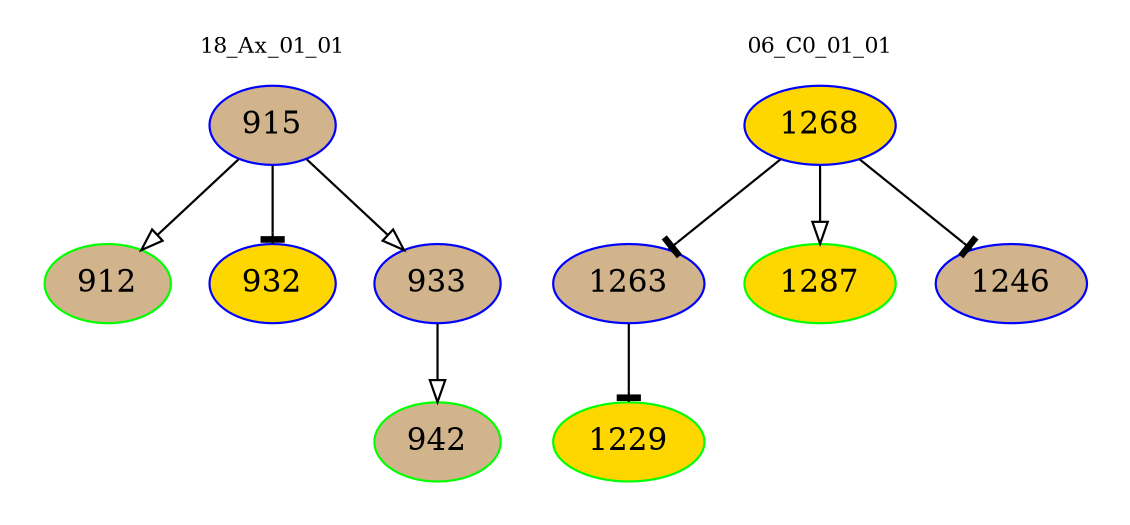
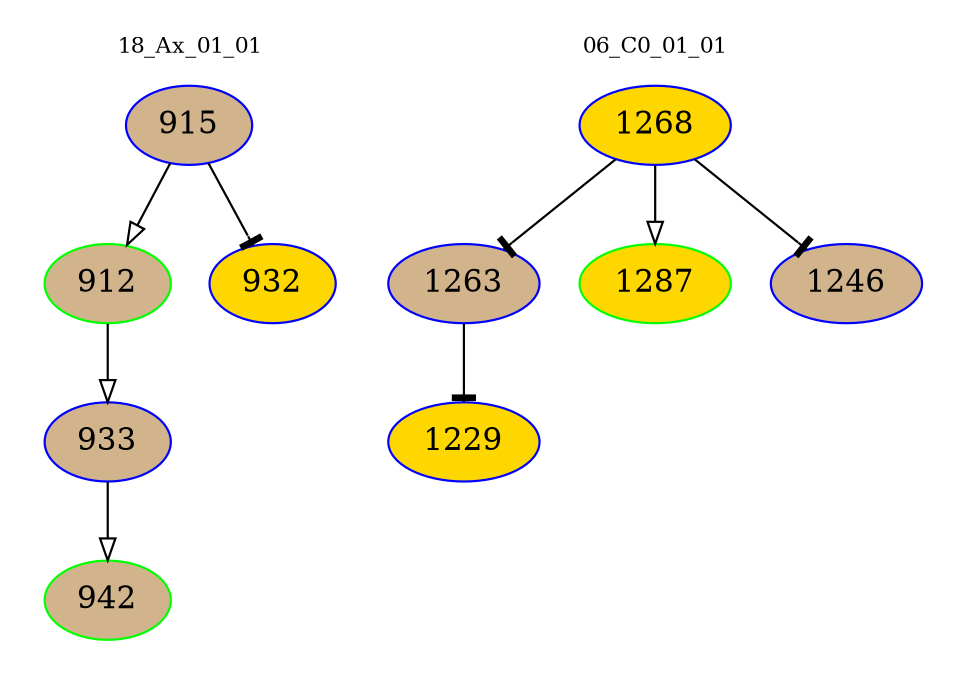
  digraph {
    node [color=blue fillcolor=tan style=filled]
    edge [arrowhead=onormal color=black]
    n1 [label=915]
    n2 [color=green label=912]
    n3 [fillcolor=gold label=932]
    n4 [label=933]
    n5 [color=green label=942]
    n6 [fillcolor=gold label=1268]
    n7 [label=1263]
    n8 [color=green fillcolor=gold label=1287]
    n9 [label=1246]
-   n10 [color=green fillcolor=gold label=1229]
+   n10 [fillcolor=gold label=1229]
    subgraph cluster_1 {
      color=white
      fontsize=10
      label="18_Ax_01_01"
      n1
      n2
      n3
      n4
      n5
    }
    subgraph cluster_2 {
      color=white
      fontsize=10
      label="06_C0_01_01"
      n6
      n7
      n8
      n9
      n10
    }
    n1 -> n2
    n1 -> n3 [arrowhead=tee]
-   n1 -> n4
+   n2 -> n4
    n4 -> n5
    n6 -> n7 [arrowhead=tee]
    n6 -> n8
    n6 -> n9 [arrowhead=tee]
    n7 -> n10 [arrowhead=tee]
  }
